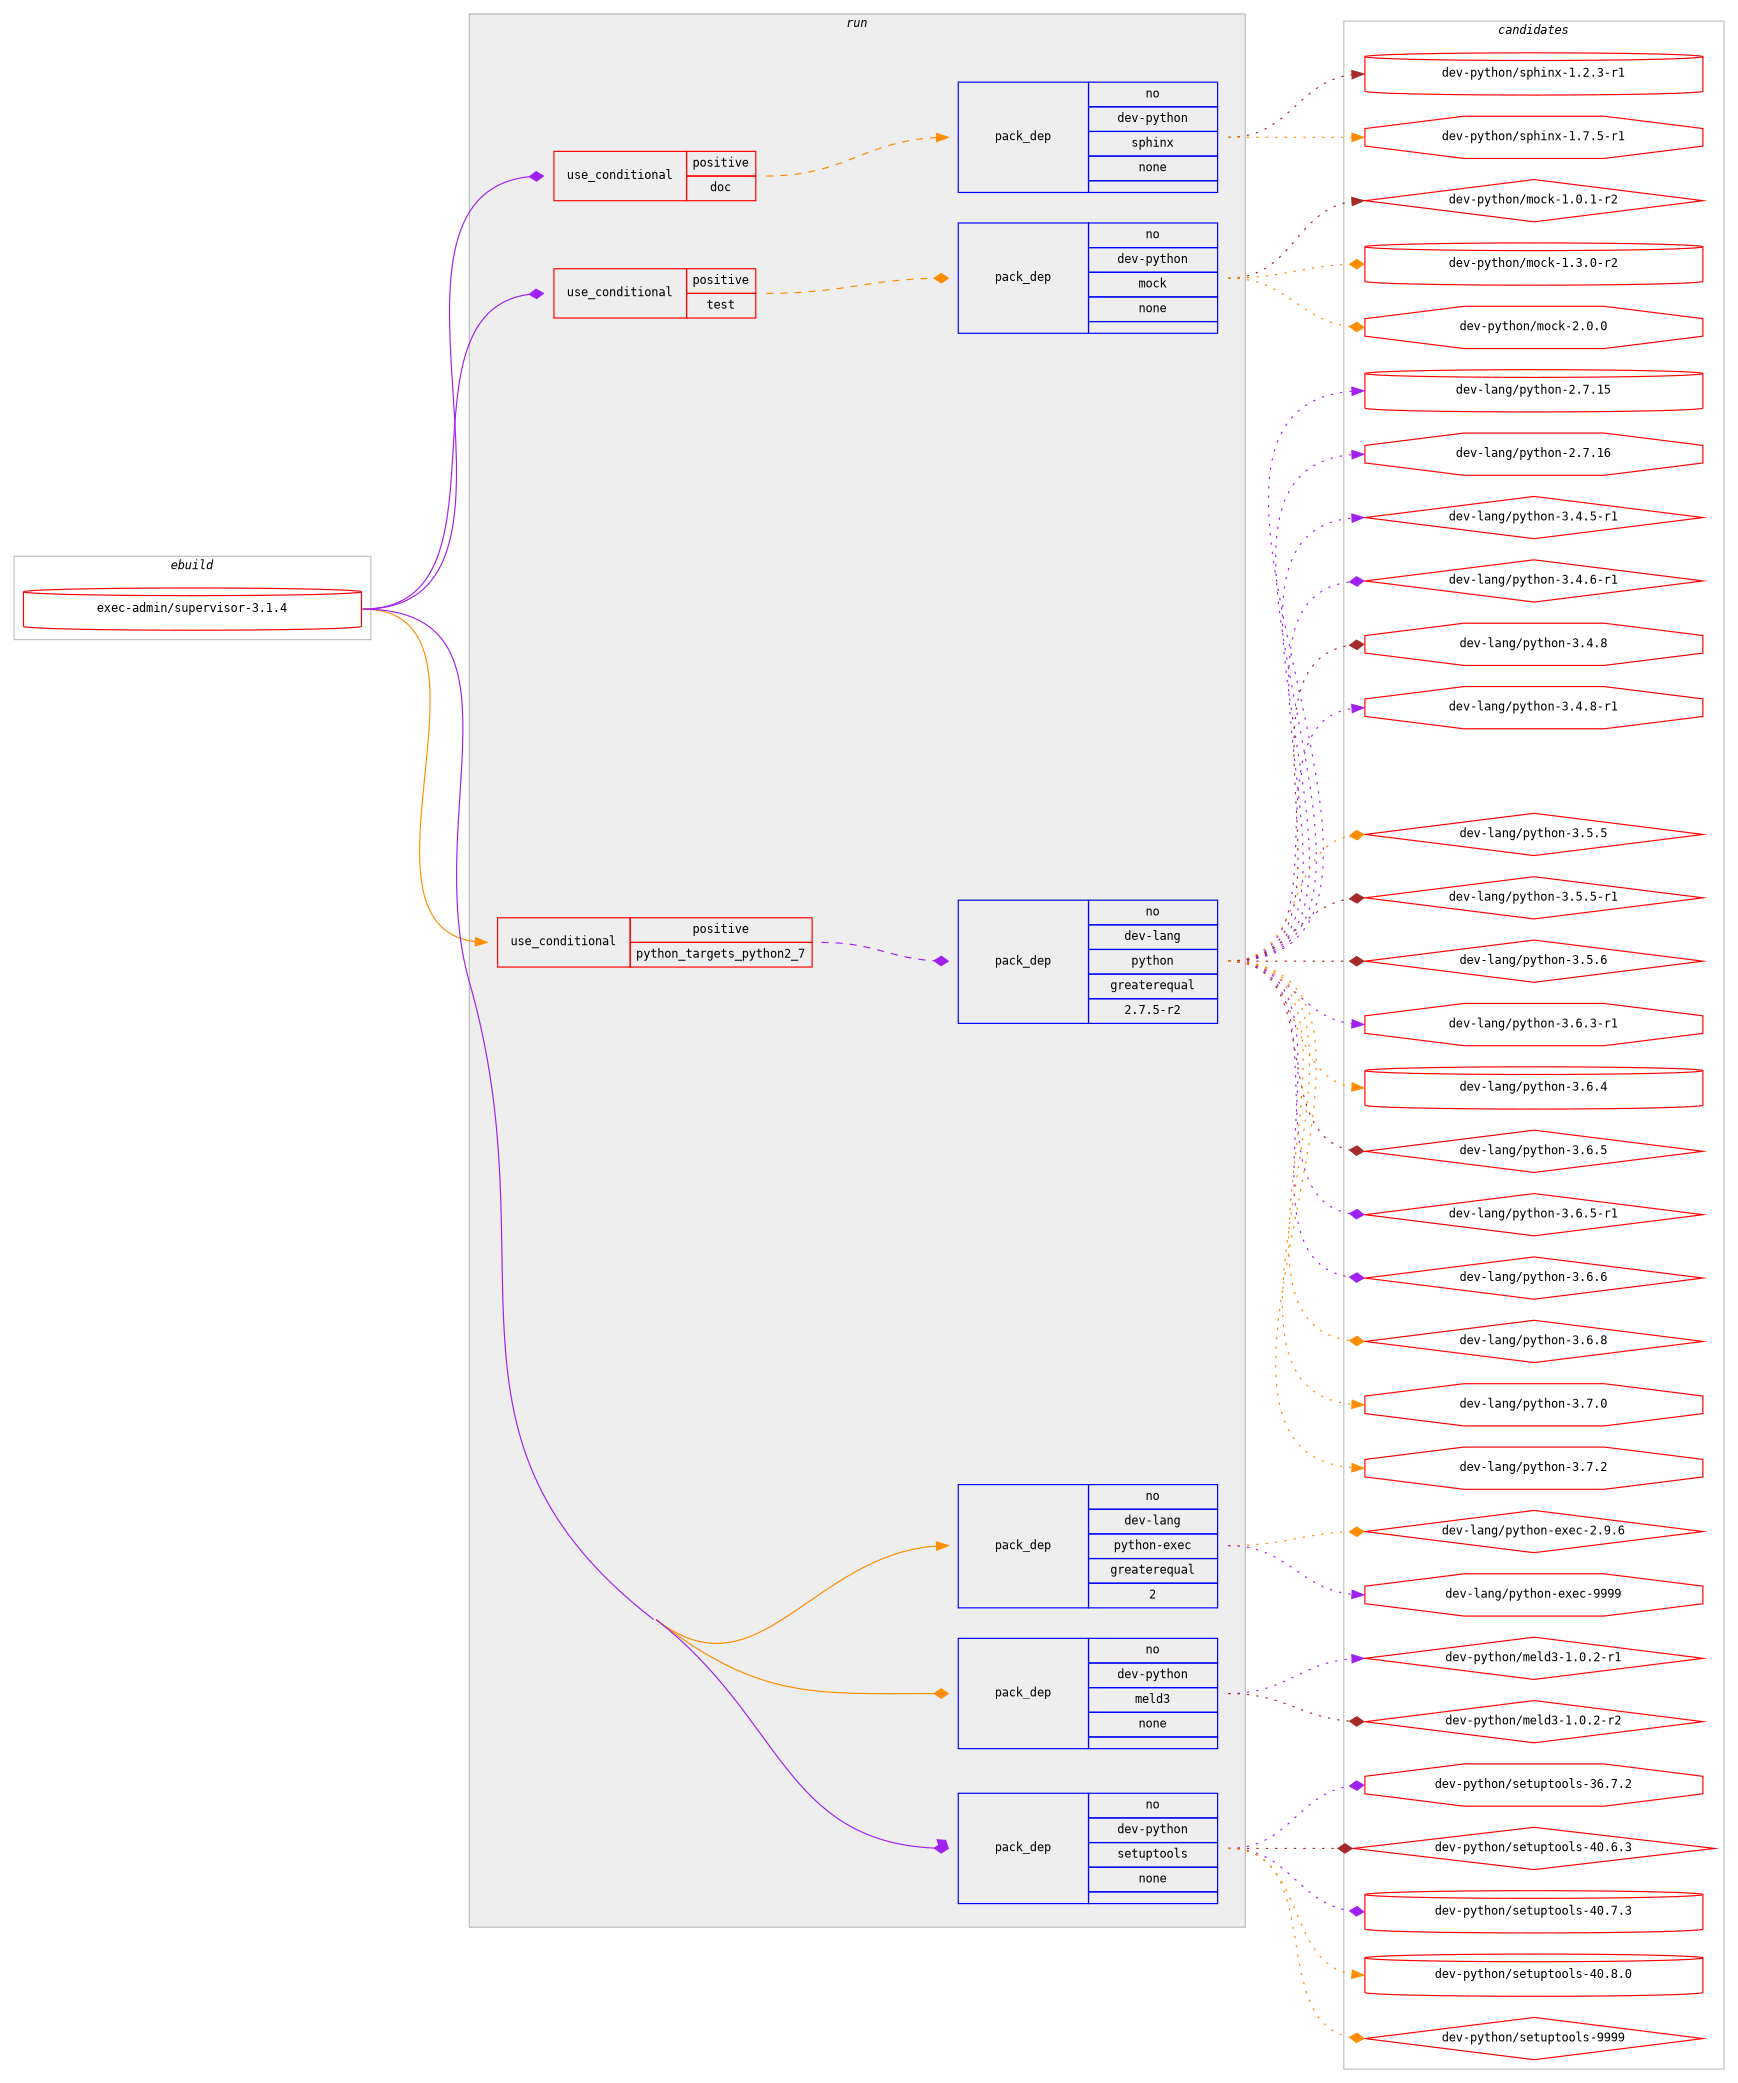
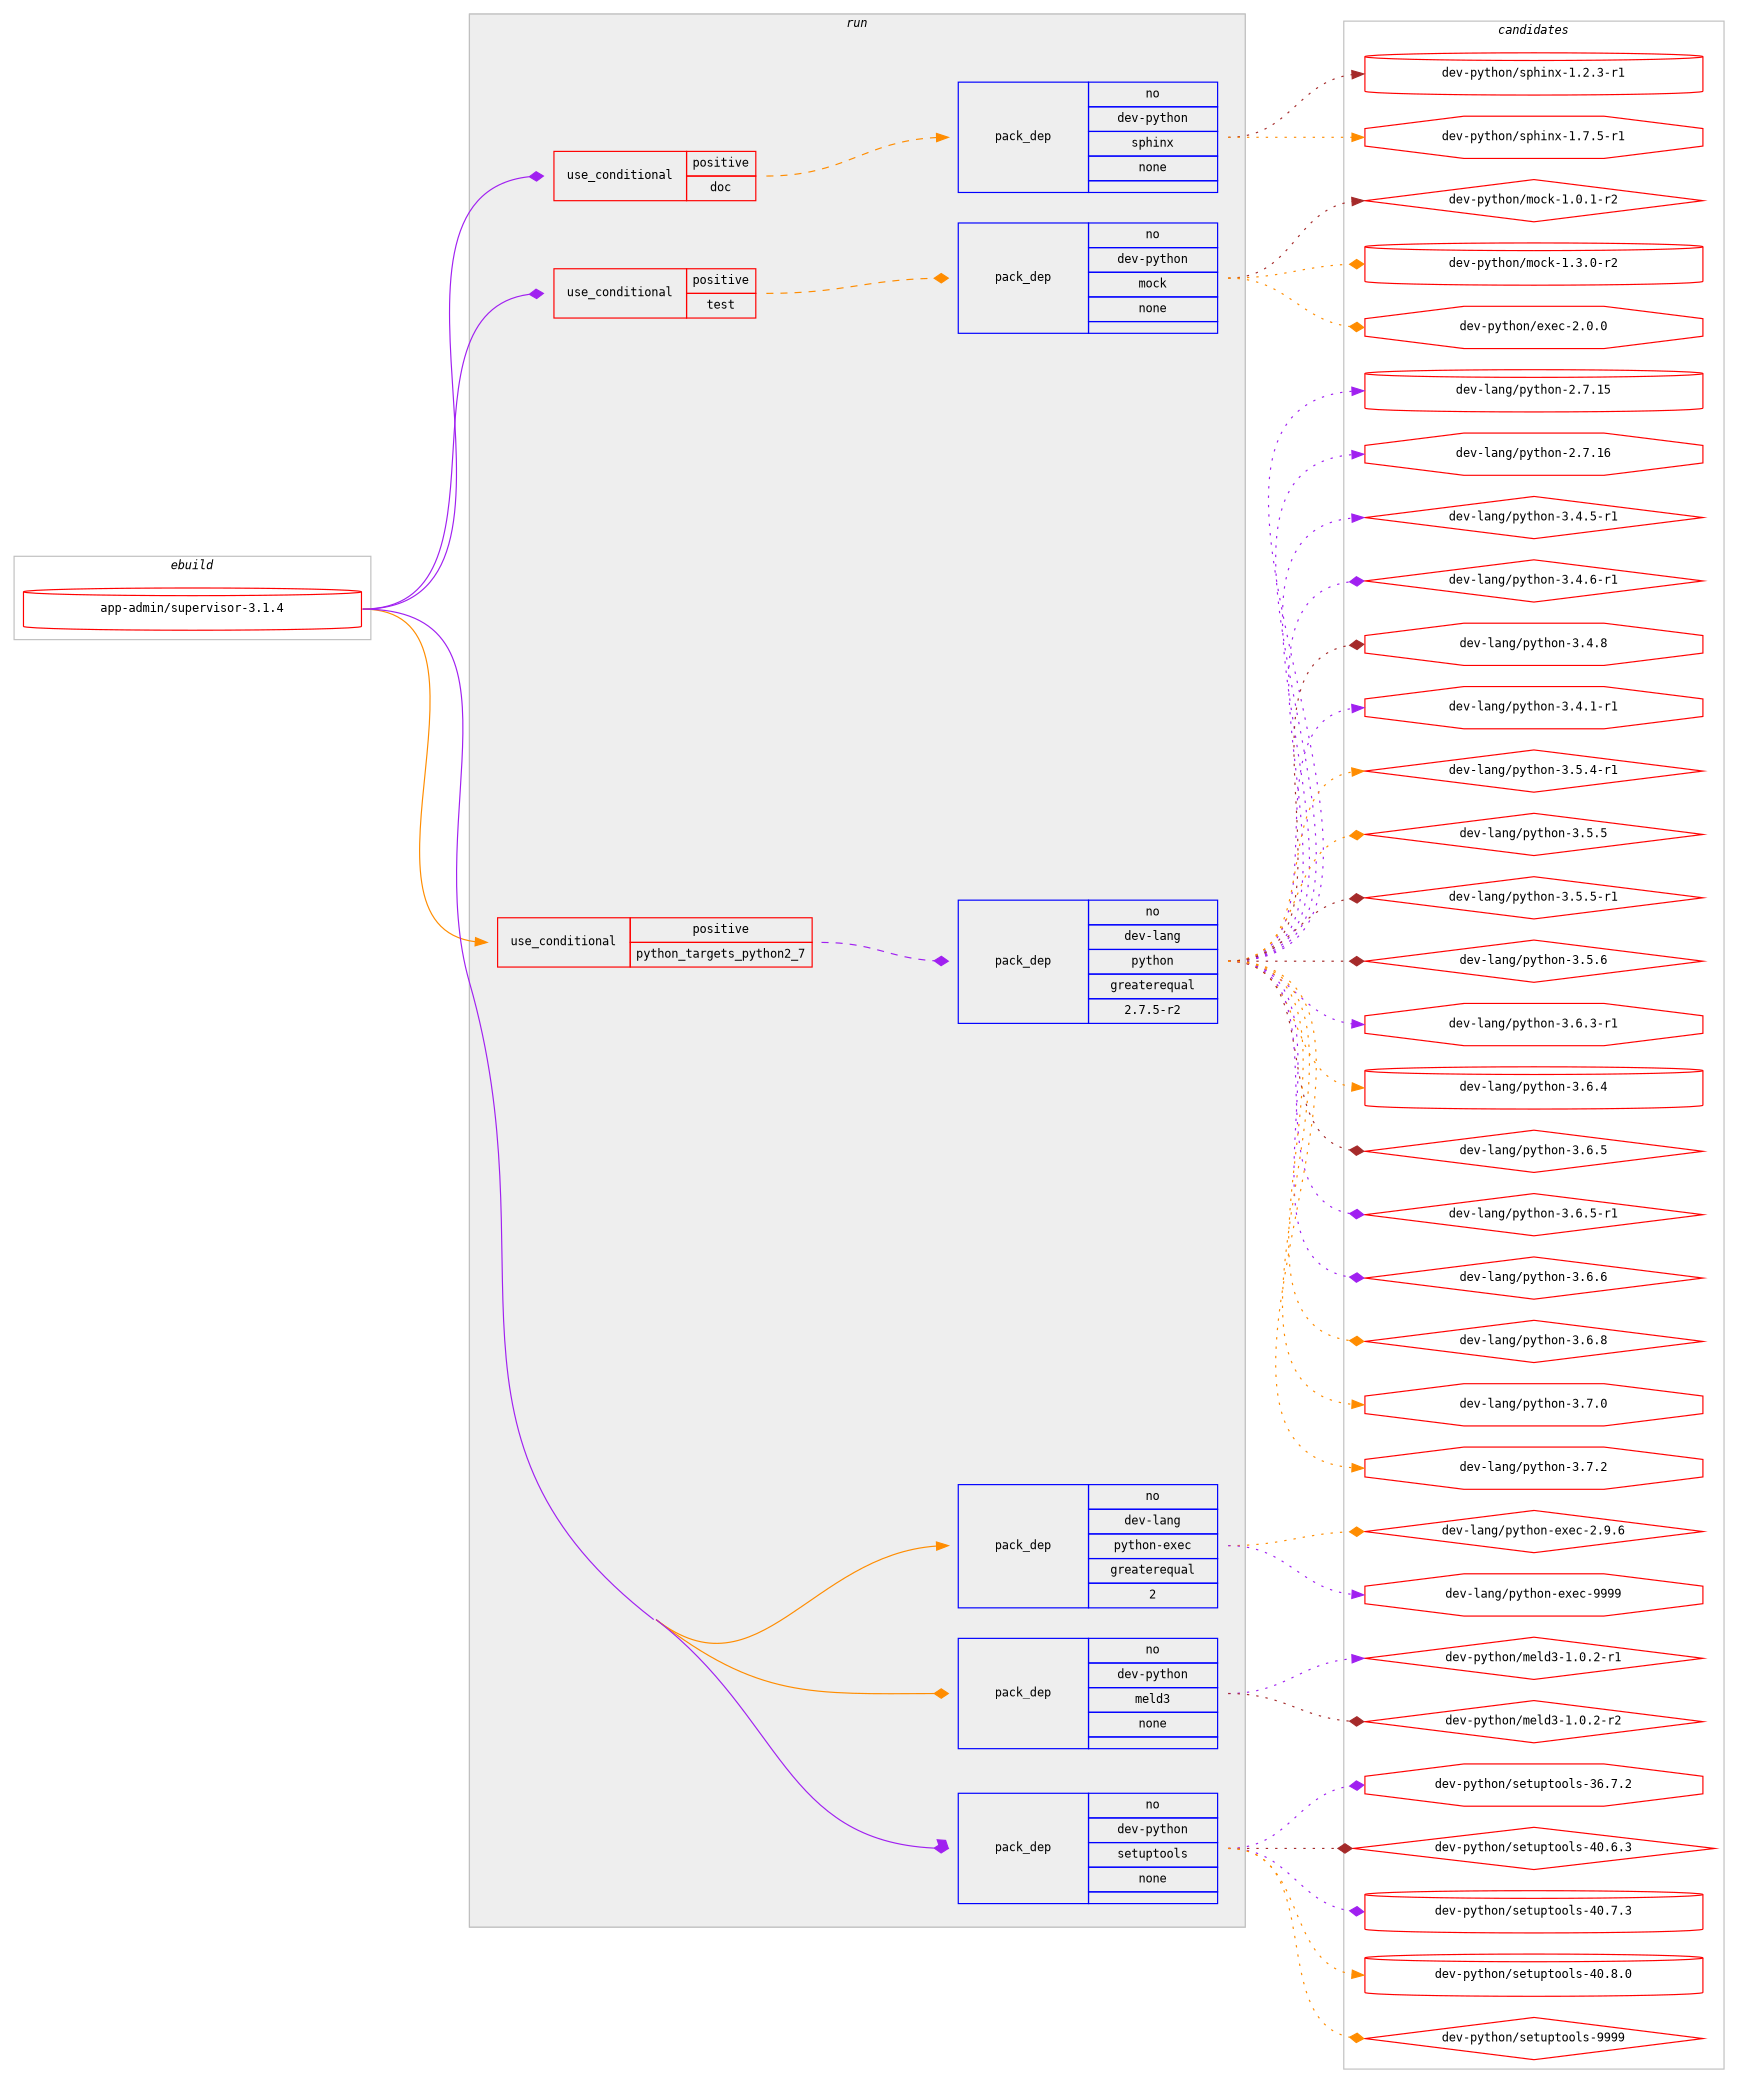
  digraph {
    compound=true
    concentrate=true
    fontname="DejaVu Sans Mono"
    fontsize=10
    newrank=true
    rankdir=LR
    ranksep=1.5
    node [color=red fontname="DejaVu Sans Mono" fontsize=10 shape=diamond]
    edge [arrowhead=diamond color=darkorange fontname="DejaVu Sans Mono" headport=w style=dotted tailport=e weight=100]
-   n1 [label="exec-admin/supervisor-3.1.4" shape=cylinder width=4]
+   n1 [label="app-admin/supervisor-3.1.4" shape=cylinder width=4]
    n2 [color=blue label=<<TABLE BORDER="0" CELLBORDER="1" CELLSPACING="0" CELLPADDING="4" WIDTH="220"><TR><TD ROWSPAN="6" CELLPADDING="30">pack_dep</TD></TR><TR><TD WIDTH="110">no</TD></TR><TR><TD>dev-python</TD></TR><TR><TD>sphinx</TD></TR><TR><TD>none</TD></TR><TR><TD></TD></TR></TABLE>> shape=none]
    n3 [label=<<TABLE BORDER="0" CELLBORDER="1" CELLSPACING="0" CELLPADDING="4"><TR><TD ROWSPAN="3" CELLPADDING="10">use_conditional</TD></TR><TR><TD>positive</TD></TR><TR><TD>doc</TD></TR></TABLE>> shape=none]
    n4 [color=blue label=<<TABLE BORDER="0" CELLBORDER="1" CELLSPACING="0" CELLPADDING="4" WIDTH="220"><TR><TD ROWSPAN="6" CELLPADDING="30">pack_dep</TD></TR><TR><TD WIDTH="110">no</TD></TR><TR><TD>dev-python</TD></TR><TR><TD>mock</TD></TR><TR><TD>none</TD></TR><TR><TD></TD></TR></TABLE>> shape=none]
    n5 [label=<<TABLE BORDER="0" CELLBORDER="1" CELLSPACING="0" CELLPADDING="4"><TR><TD ROWSPAN="3" CELLPADDING="10">use_conditional</TD></TR><TR><TD>positive</TD></TR><TR><TD>test</TD></TR></TABLE>> shape=none]
    n6 [color=blue label=<<TABLE BORDER="0" CELLBORDER="1" CELLSPACING="0" CELLPADDING="4" WIDTH="220"><TR><TD ROWSPAN="6" CELLPADDING="30">pack_dep</TD></TR><TR><TD WIDTH="110">no</TD></TR><TR><TD>dev-lang</TD></TR><TR><TD>python</TD></TR><TR><TD>greaterequal</TD></TR><TR><TD>2.7.5-r2</TD></TR></TABLE>> shape=none]
    n7 [label=<<TABLE BORDER="0" CELLBORDER="1" CELLSPACING="0" CELLPADDING="4"><TR><TD ROWSPAN="3" CELLPADDING="10">use_conditional</TD></TR><TR><TD>positive</TD></TR><TR><TD>python_targets_python2_7</TD></TR></TABLE>> shape=none]
    n8 [color=blue label=<<TABLE BORDER="0" CELLBORDER="1" CELLSPACING="0" CELLPADDING="4" WIDTH="220"><TR><TD ROWSPAN="6" CELLPADDING="30">pack_dep</TD></TR><TR><TD WIDTH="110">no</TD></TR><TR><TD>dev-lang</TD></TR><TR><TD>python-exec</TD></TR><TR><TD>greaterequal</TD></TR><TR><TD>2</TD></TR></TABLE>> shape=none]
    n9 [color=blue label=<<TABLE BORDER="0" CELLBORDER="1" CELLSPACING="0" CELLPADDING="4" WIDTH="220"><TR><TD ROWSPAN="6" CELLPADDING="30">pack_dep</TD></TR><TR><TD WIDTH="110">no</TD></TR><TR><TD>dev-python</TD></TR><TR><TD>meld3</TD></TR><TR><TD>none</TD></TR><TR><TD></TD></TR></TABLE>> shape=none]
    n10 [color=blue label=<<TABLE BORDER="0" CELLBORDER="1" CELLSPACING="0" CELLPADDING="4" WIDTH="220"><TR><TD ROWSPAN="6" CELLPADDING="30">pack_dep</TD></TR><TR><TD WIDTH="110">no</TD></TR><TR><TD>dev-python</TD></TR><TR><TD>setuptools</TD></TR><TR><TD>none</TD></TR><TR><TD></TD></TR></TABLE>> shape=none]
    n11 [label="dev-python/sphinx-1.2.3-r1" shape=cylinder width=4]
    n12 [label="dev-python/sphinx-1.7.5-r1" shape=octagon width=4]
    n13 [label="dev-python/mock-1.0.1-r2" width=4]
    n14 [label="dev-python/mock-1.3.0-r2" shape=cylinder width=4]
-   n15 [label="dev-python/mock-2.0.0" shape=octagon width=4]
+   n15 [label="dev-python/exec-2.0.0" shape=octagon width=4]
    n16 [label="dev-lang/python-2.7.15" shape=cylinder width=4]
    n17 [label="dev-lang/python-2.7.16" shape=octagon width=4]
    n18 [label="dev-lang/python-3.4.5-r1" width=4]
    n19 [label="dev-lang/python-3.4.6-r1" width=4]
    n20 [label="dev-lang/python-3.4.8" shape=octagon width=4]
-   n21 [label="dev-lang/python-3.4.8-r1" shape=octagon width=4]
+   n21 [label="dev-lang/python-3.4.1-r1" shape=octagon width=4]
+   n22 [label="dev-lang/python-3.5.4-r1" width=4]
    n23 [label="dev-lang/python-3.5.5" width=4]
    n24 [label="dev-lang/python-3.5.5-r1" width=4]
    n25 [label="dev-lang/python-3.5.6" width=4]
    n26 [label="dev-lang/python-3.6.3-r1" shape=octagon width=4]
    n27 [label="dev-lang/python-3.6.4" shape=cylinder width=4]
    n28 [label="dev-lang/python-3.6.5" width=4]
    n29 [label="dev-lang/python-3.6.5-r1" width=4]
    n30 [label="dev-lang/python-3.6.6" width=4]
    n31 [label="dev-lang/python-3.6.8" width=4]
    n32 [label="dev-lang/python-3.7.0" shape=octagon width=4]
    n33 [label="dev-lang/python-3.7.2" shape=octagon width=4]
    n34 [label="dev-lang/python-exec-2.9.6" width=4]
    n35 [label="dev-lang/python-exec-9999" shape=octagon width=4]
    n36 [label="dev-python/meld3-1.0.2-r1" width=4]
    n37 [label="dev-python/meld3-1.0.2-r2" width=4]
    n38 [label="dev-python/setuptools-36.7.2" shape=octagon width=4]
    n39 [label="dev-python/setuptools-40.6.3" width=4]
    n40 [label="dev-python/setuptools-40.7.3" shape=cylinder width=4]
    n41 [label="dev-python/setuptools-40.8.0" shape=cylinder width=4]
    n42 [label="dev-python/setuptools-9999" width=4]
    subgraph cluster_1 {
      color=gray
      label=<<i>ebuild</i>>
      rank=same
      n1
    }
    subgraph cluster_2 {
      color=gray
      label=<<i>dependencies</i>>
      subgraph cluster_3 {
        color=gray
        fillcolor="#eeeeee"
        label=<<i>compile</i>>
        style=filled
        subgraph sub_4 {
          color=gray
          fillcolor="#eeeeee"
          label=<<i>compile</i>>
          style=filled
          n3
          subgraph sub_5 {
            color=gray
            fillcolor="#eeeeee"
            label=<<i>compile</i>>
            style=filled
            n2
          }
        }
        subgraph sub_6 {
          color=gray
          fillcolor="#eeeeee"
          label=<<i>compile</i>>
          style=filled
          n5
          subgraph sub_7 {
            color=gray
            fillcolor="#eeeeee"
            label=<<i>compile</i>>
            style=filled
            n4
          }
        }
      }
      subgraph cluster_8 {
        color=gray
        fillcolor="#eeeeee"
        label=<<i>compile and run</i>>
        style=filled
        subgraph sub_9 {
          color=gray
          fillcolor="#eeeeee"
          label=<<i>compile and run</i>>
          style=filled
          n7
          subgraph sub_10 {
            color=gray
            fillcolor="#eeeeee"
            label=<<i>compile and run</i>>
            style=filled
            n6
          }
        }
        subgraph sub_11 {
          color=gray
          fillcolor="#eeeeee"
          label=<<i>compile and run</i>>
          style=filled
          n8
        }
        subgraph sub_12 {
          color=gray
          fillcolor="#eeeeee"
          label=<<i>compile and run</i>>
          style=filled
          n9
        }
        subgraph sub_13 {
          color=gray
          fillcolor="#eeeeee"
          label=<<i>compile and run</i>>
          style=filled
          n10
        }
      }
      subgraph cluster_14 {
        color=gray
        fillcolor="#eeeeee"
        label=<<i>run</i>>
        style=filled
      }
    }
    subgraph cluster_15 {
      color=gray
      label=<<i>candidates</i>>
      rank=same
      subgraph sub_16 {
        color=black
        label=<<i>candidates</i>>
        nodesep=1
        rank=same
        n11
        n12
      }
      subgraph sub_17 {
        color=black
        label=<<i>candidates</i>>
        nodesep=1
        rank=same
        n13
        n14
        n15
      }
      subgraph sub_18 {
        color=black
        label=<<i>candidates</i>>
        nodesep=1
        rank=same
        n16
        n17
        n18
        n19
        n20
        n21
+       n22
        n23
        n24
        n25
        n26
        n27
        n28
        n29
        n30
        n31
        n32
        n33
      }
      subgraph sub_19 {
        color=black
        label=<<i>candidates</i>>
        nodesep=1
        rank=same
        n34
        n35
      }
      subgraph sub_20 {
        color=black
        label=<<i>candidates</i>>
        nodesep=1
        rank=same
        n36
        n37
      }
      subgraph sub_21 {
        color=black
        label=<<i>candidates</i>>
        nodesep=1
        rank=same
        n38
        n39
        n40
        n41
        n42
      }
    }
    n1 -> n3 [color=purple style=solid weight=20]
    n1 -> n5 [color=purple style=solid weight=20]
    n1 -> n7 [arrowhead=normal style=solid weight=20]
    n1 -> n8 [arrowhead=normal style=solid weight=20]
    n1 -> n9 [style=solid weight=20]
    n1 -> n10 [color=purple style=solid weight=20]
    n2 -> n11 [arrowhead=normal color=brown]
    n2 -> n12 [arrowhead=normal]
    n3 -> n2 [arrowhead=normal style=dashed weight=20]
    n4 -> n13 [arrowhead=normal color=brown]
    n4 -> n14
    n4 -> n15
    n5 -> n4 [style=dashed weight=20]
    n6 -> n16 [arrowhead=normal color=purple]
    n6 -> n17 [arrowhead=normal color=purple]
    n6 -> n18 [arrowhead=normal color=purple]
    n6 -> n19 [color=purple]
    n6 -> n20 [color=brown]
    n6 -> n21 [arrowhead=normal color=purple]
+   n6 -> n22 [arrowhead=normal]
    n6 -> n23
    n6 -> n24 [color=brown]
    n6 -> n25 [color=brown]
    n6 -> n26 [arrowhead=normal color=purple]
    n6 -> n27 [arrowhead=normal]
    n6 -> n28 [color=brown]
    n6 -> n29 [color=purple]
    n6 -> n30 [color=purple]
    n6 -> n31
    n6 -> n32 [arrowhead=normal]
    n6 -> n33 [arrowhead=normal]
    n7 -> n6 [color=purple style=dashed weight=20]
    n8 -> n34
    n8 -> n35 [arrowhead=normal color=purple]
    n9 -> n36 [arrowhead=normal color=purple]
    n9 -> n37 [color=brown]
    n10 -> n38 [color=purple]
    n10 -> n39 [color=brown]
    n10 -> n40 [color=purple]
    n10 -> n41 [arrowhead=normal]
    n10 -> n42
  }
